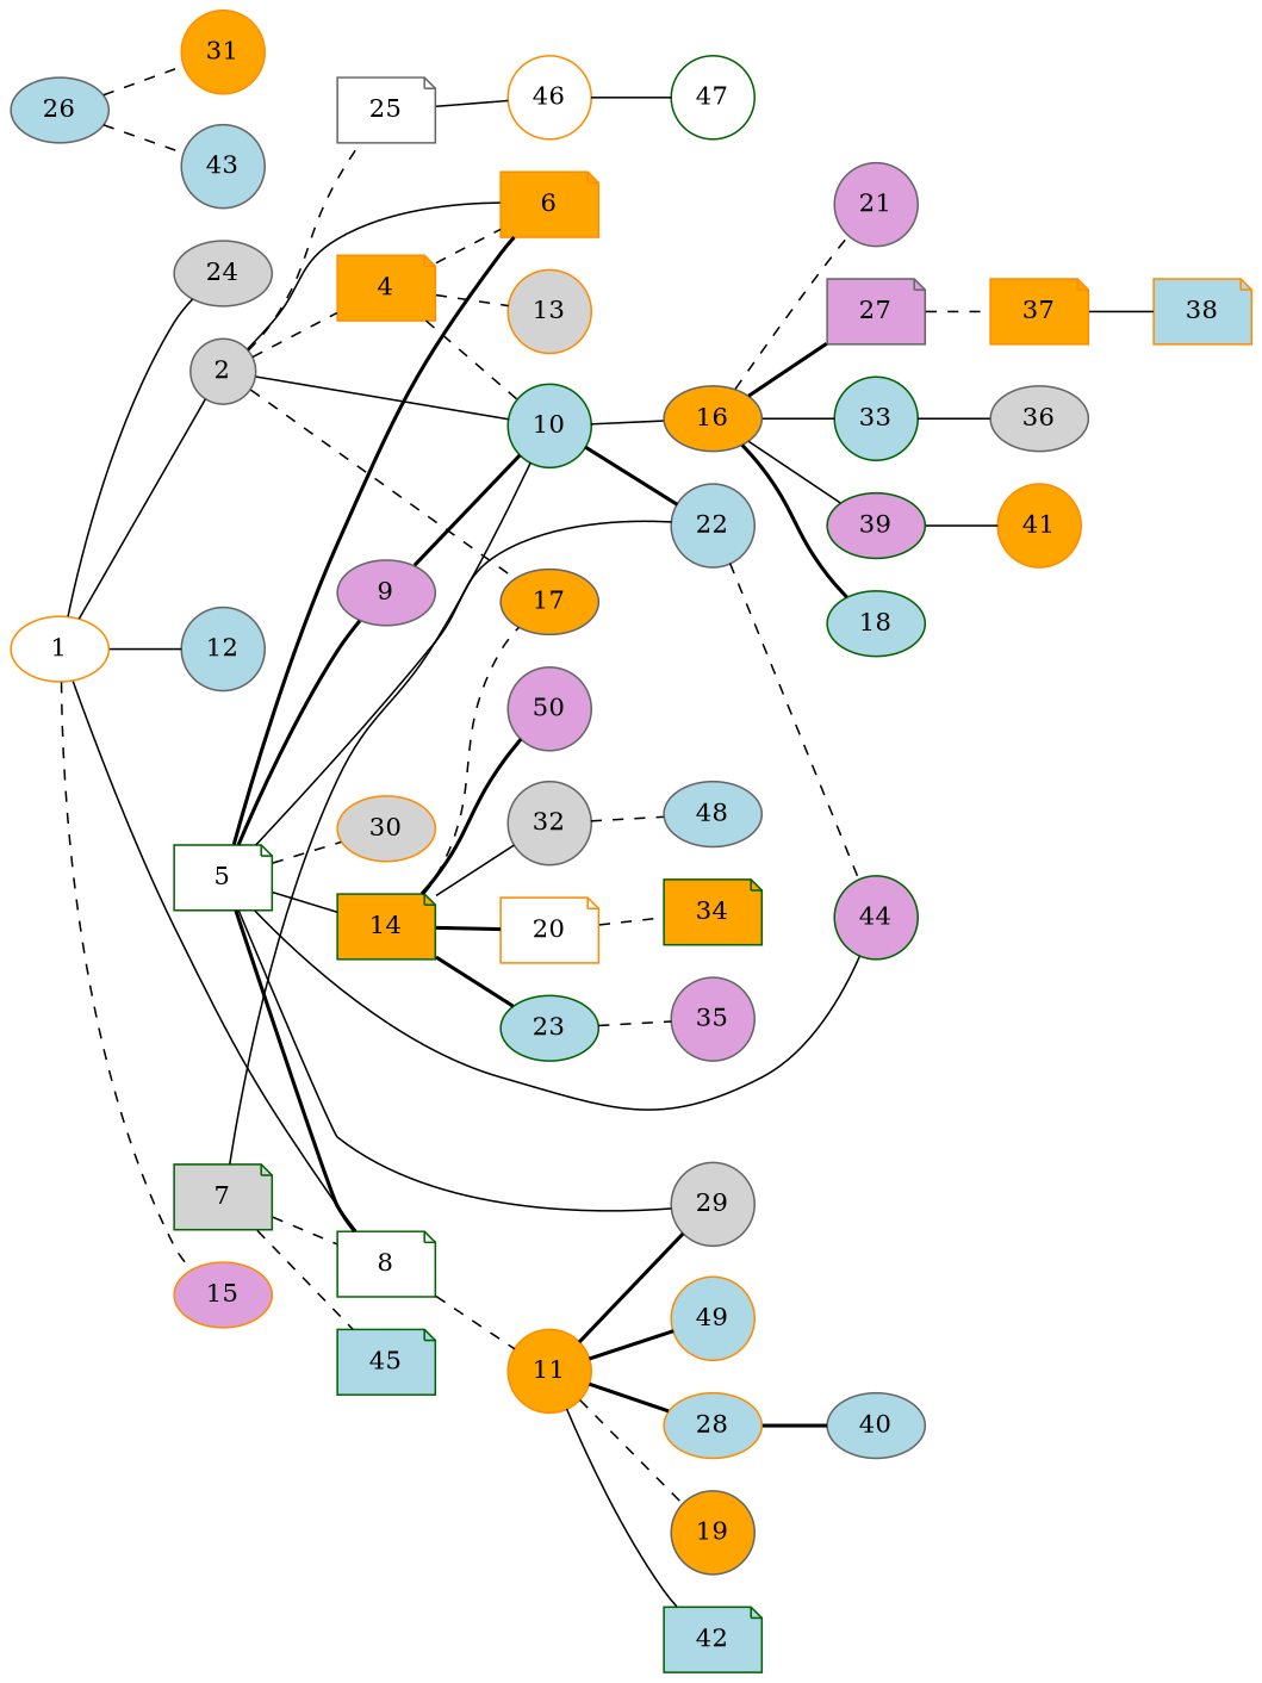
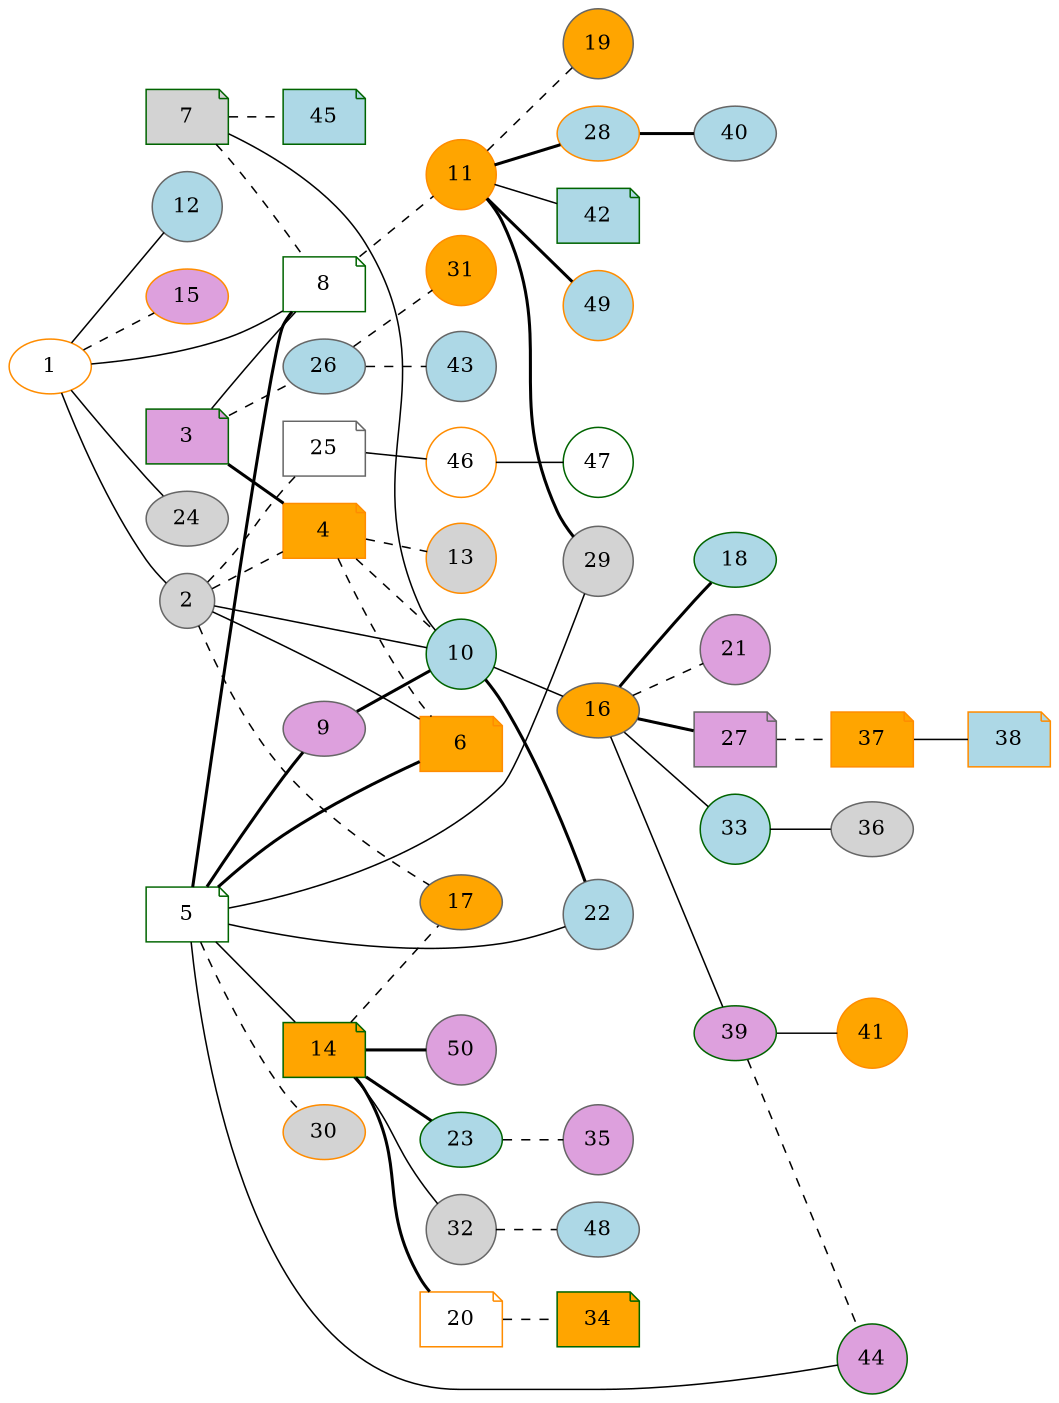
  graph {
    rankdir=LR
    node [color=gray40 fillcolor=lightblue shape=circle style=filled]
    edge [style=solid]
    1 [color=darkorange fillcolor=white shape=ellipse]
    2 [fillcolor=lightgrey]
    8 [color=darkgreen fillcolor=white shape=note]
    12
    15 [color=darkorange fillcolor=plum shape=ellipse]
    24 [fillcolor=lightgrey shape=ellipse]
    4 [color=darkorange fillcolor=orange shape=note]
    6 [color=darkorange fillcolor=orange shape=note]
    10 [color=darkgreen]
    17 [fillcolor=orange shape=ellipse]
    25 [fillcolor=white shape=note]
    11 [color=darkorange fillcolor=orange]
    13 [color=darkorange fillcolor=lightgrey]
    22
    16 [fillcolor=orange shape=ellipse]
    46 [color=darkorange fillcolor=white]
+   3 [color=darkgreen fillcolor=plum shape=note]
    26 [shape=ellipse]
    31 [color=darkorange fillcolor=orange]
    43
    5 [color=darkgreen fillcolor=white shape=note]
    9 [fillcolor=plum shape=ellipse]
    14 [color=darkgreen fillcolor=orange shape=note]
    29 [fillcolor=lightgrey]
    30 [color=darkorange fillcolor=lightgrey shape=ellipse]
    44 [color=darkgreen fillcolor=plum]
    20 [color=darkorange fillcolor=white shape=note]
    23 [color=darkgreen shape=ellipse]
    32 [fillcolor=lightgrey]
    50 [fillcolor=plum]
    7 [color=darkgreen fillcolor=lightgrey shape=note]
    45 [color=darkgreen shape=note]
    19 [fillcolor=orange]
    28 [color=darkorange shape=ellipse]
    42 [color=darkgreen shape=note]
    49 [color=darkorange]
    18 [color=darkgreen shape=ellipse]
    21 [fillcolor=plum]
    27 [fillcolor=plum shape=note]
    33 [color=darkgreen]
    39 [color=darkgreen fillcolor=plum shape=ellipse]
    40 [shape=ellipse]
    34 [color=darkgreen fillcolor=orange shape=note]
    35 [fillcolor=plum]
    48 [shape=ellipse]
    37 [color=darkorange fillcolor=orange shape=note]
    36 [fillcolor=lightgrey shape=ellipse]
    41 [color=darkorange fillcolor=orange]
    47 [color=darkgreen fillcolor=white]
    38 [color=darkorange shape=note]
    1 -- 2
    1 -- 8
    1 -- 12
    1 -- 15 [style=dashed]
    1 -- 24
    2 -- 4 [style=dashed]
    2 -- 6
    2 -- 10
    2 -- 17 [style=dashed]
    2 -- 25 [style=dashed]
    8 -- 11 [style=dashed]
    4 -- 6 [style=dashed]
    4 -- 10 [style=dashed]
    4 -- 13 [style=dashed]
    10 -- 22 [style=bold]
    10 -- 16
    25 -- 46
    11 -- 29 [style=bold]
    11 -- 19 [style=dashed]
    11 -- 28 [style=bold]
    11 -- 42
    11 -- 49 [style=bold]
    16 -- 18 [style=bold]
    16 -- 21 [style=dashed]
    16 -- 27 [style=bold]
    16 -- 33
    16 -- 39
    46 -- 47
+   3 -- 8
+   3 -- 4 [style=bold]
+   3 -- 26 [style=dashed]
    26 -- 31 [style=dashed]
    26 -- 43 [style=dashed]
    5 -- 8 [style=bold]
    5 -- 6 [style=bold]
    5 -- 22
    5 -- 9 [style=bold]
    5 -- 14
    5 -- 29
    5 -- 30 [style=dashed]
    5 -- 44
    9 -- 10 [style=bold]
    14 -- 17 [style=dashed]
    14 -- 20 [style=bold]
    14 -- 23 [style=bold]
    14 -- 32
    14 -- 50 [style=bold]
    20 -- 34 [style=dashed]
    23 -- 35 [style=dashed]
    32 -- 48 [style=dashed]
    7 -- 8 [style=dashed]
    7 -- 10
    7 -- 45 [style=dashed]
    28 -- 40 [style=bold]
    27 -- 37 [style=dashed]
    33 -- 36
-   22 -- 44 [style=dashed]
+   39 -- 44 [style=dashed]
    39 -- 41
    37 -- 38
  }
